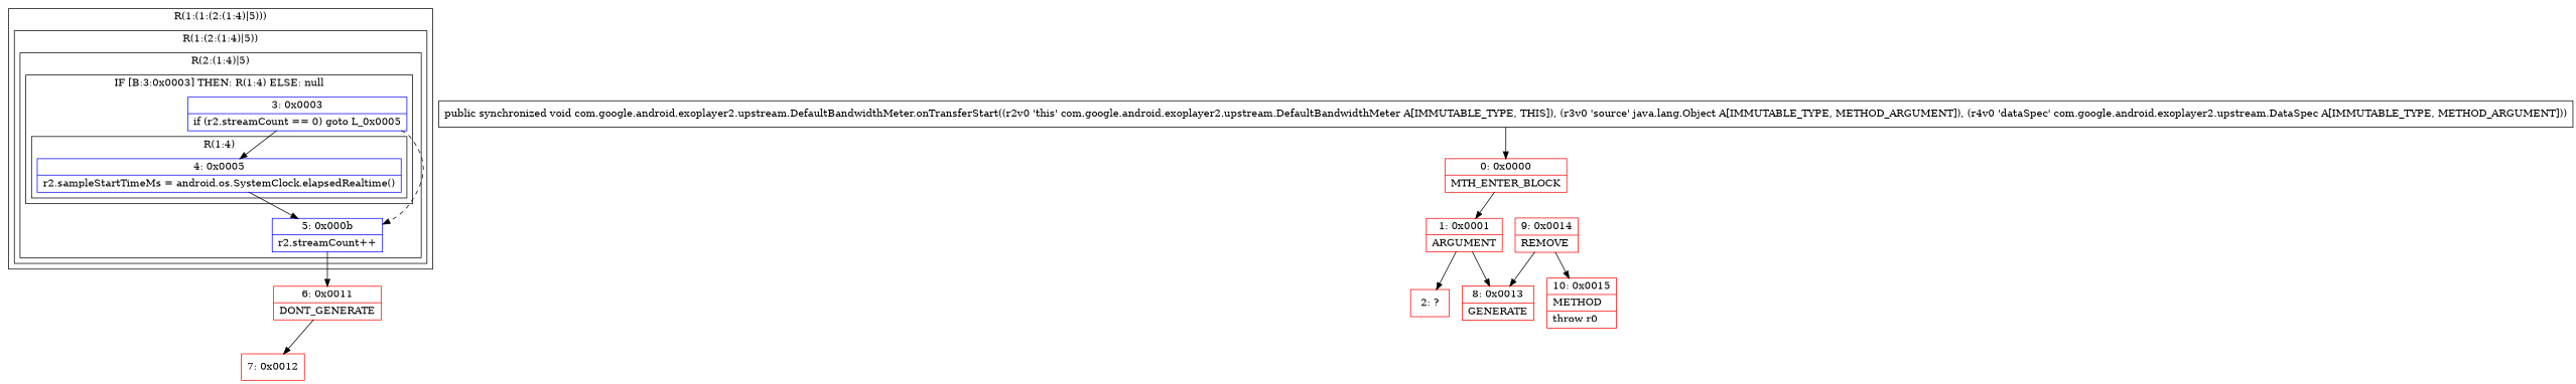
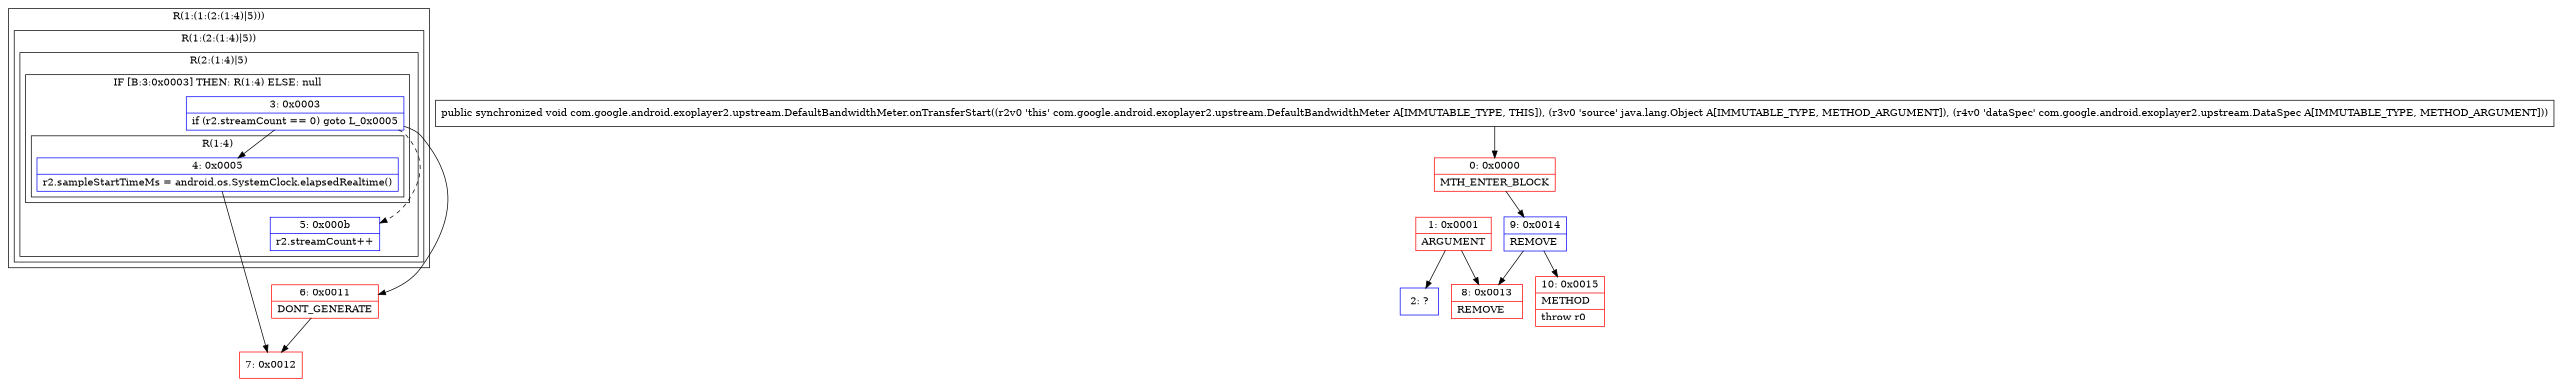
  digraph {
    node [color=red shape=record]
    n1 [color=blue label="{4\:\ 0x0005|r2.sampleStartTimeMs = android.os.SystemClock.elapsedRealtime()\l}"]
    n2 [color=blue label="{3\:\ 0x0003|if (r2.streamCount == 0) goto L_0x0005\l}"]
    n3 [color=blue label="{5\:\ 0x000b|r2.streamCount++\l}"]
    n4 [label="{6\:\ 0x0011|DONT_GENERATE\l}"]
    n5 [label="{7\:\ 0x0012}"]
    n6 [label="{0\:\ 0x0000|MTH_ENTER_BLOCK\l}"]
    n7 [label="{1\:\ 0x0001|ARGUMENT\l}"]
-   n8 [label="{2\:\ ?}"]
-   n9 [label="{8\:\ 0x0013|GENERATE\l}"]
-   n10 [label="{9\:\ 0x0014|REMOVE\l}"]
+   n8 [color=blue label="{2\:\ ?}"]
+   n9 [label="{8\:\ 0x0013|REMOVE\l}"]
+   n10 [color=blue label="{9\:\ 0x0014|REMOVE\l}"]
    n11 [label="{10\:\ 0x0015|METHOD\l|throw r0\l}"]
    n12 [label="{public synchronized void com.google.android.exoplayer2.upstream.DefaultBandwidthMeter.onTransferStart((r2v0 'this' com.google.android.exoplayer2.upstream.DefaultBandwidthMeter A[IMMUTABLE_TYPE, THIS]), (r3v0 'source' java.lang.Object A[IMMUTABLE_TYPE, METHOD_ARGUMENT]), (r4v0 'dataSpec' com.google.android.exoplayer2.upstream.DataSpec A[IMMUTABLE_TYPE, METHOD_ARGUMENT])) }" color=""]
    subgraph cluster_1 {
      label="R(1:(1:(2:(1:4)|5)))"
      subgraph cluster_2 {
        label="R(1:(2:(1:4)|5))"
        subgraph cluster_3 {
          label="R(2:(1:4)|5)"
          n3
          subgraph cluster_4 {
            label="IF [B:3:0x0003] THEN: R(1:4) ELSE: null"
            n2
            subgraph cluster_5 {
              label="R(1:4)"
              n1
            }
          }
        }
      }
    }
-   n1 -> n3
+   n1 -> n5
    n2 -> n1
    n2 -> n3 [style=dashed]
-   n3 -> n4
+   n2 -> n4
    n4 -> n5
-   n6 -> n7
+   n6 -> n10
    n7 -> n8
    n7 -> n9
    n10 -> n9
    n10 -> n11
    n12 -> n6
  }
